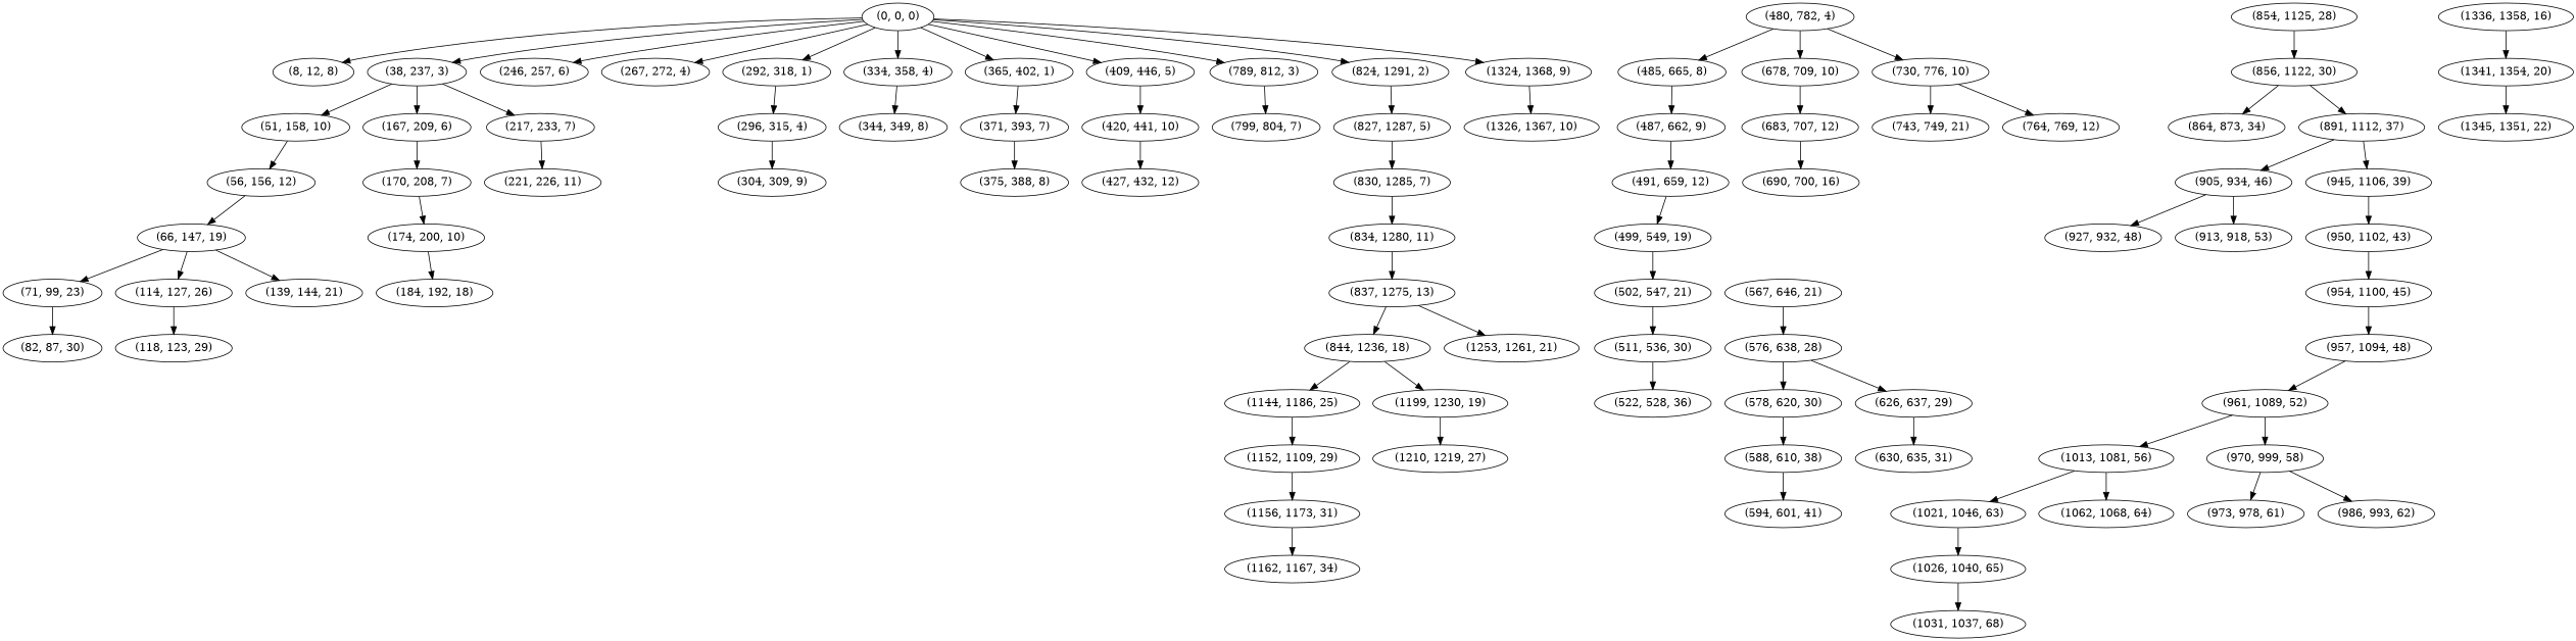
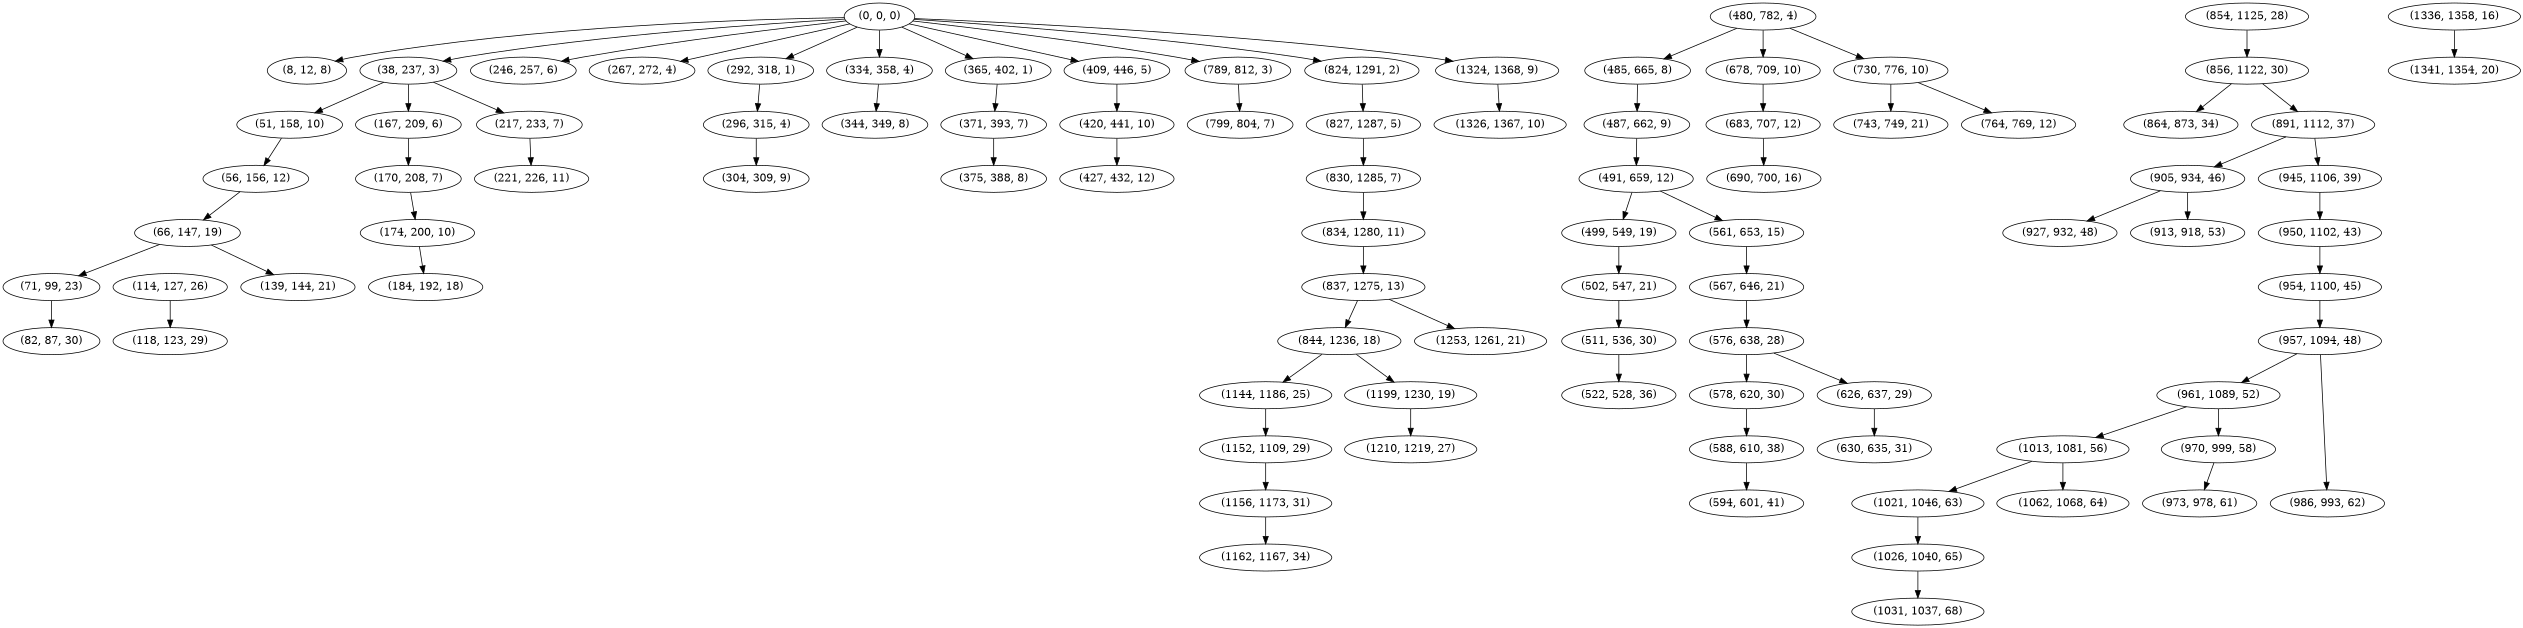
  digraph {
    "(0, 0, 0)"
    "(8, 12, 8)"
    "(38, 237, 3)"
    "(246, 257, 6)"
    "(267, 272, 4)"
    "(292, 318, 1)"
    "(334, 358, 4)"
    "(365, 402, 1)"
    "(409, 446, 5)"
    "(789, 812, 3)"
    "(824, 1291, 2)"
    "(1324, 1368, 9)"
    "(51, 158, 10)"
    "(167, 209, 6)"
    "(217, 233, 7)"
    "(296, 315, 4)"
    "(344, 349, 8)"
    "(371, 393, 7)"
    "(420, 441, 10)"
    "(799, 804, 7)"
    "(827, 1287, 5)"
    "(1326, 1367, 10)"
    "(56, 156, 12)"
    "(170, 208, 7)"
    "(221, 226, 11)"
    "(66, 147, 19)"
    "(71, 99, 23)"
    "(114, 127, 26)"
    "(139, 144, 21)"
    "(82, 87, 30)"
    "(118, 123, 29)"
    "(174, 200, 10)"
    "(184, 192, 18)"
    "(304, 309, 9)"
    "(375, 388, 8)"
    "(427, 432, 12)"
    "(480, 782, 4)"
    "(485, 665, 8)"
    "(678, 709, 10)"
    "(730, 776, 10)"
    "(487, 662, 9)"
    "(683, 707, 12)"
    "(743, 749, 21)"
    "(764, 769, 12)"
    "(491, 659, 12)"
    "(499, 549, 19)"
+   "(561, 653, 15)"
    "(502, 547, 21)"
    "(567, 646, 21)"
    "(511, 536, 30)"
    "(522, 528, 36)"
    "(576, 638, 28)"
    "(578, 620, 30)"
    "(626, 637, 29)"
    "(588, 610, 38)"
    "(630, 635, 31)"
    "(594, 601, 41)"
    "(690, 700, 16)"
    "(830, 1285, 7)"
    "(834, 1280, 11)"
    "(837, 1275, 13)"
    "(844, 1236, 18)"
    "(1253, 1261, 21)"
    "(1144, 1186, 25)"
    "(1199, 1230, 19)"
    "(854, 1125, 28)"
    "(856, 1122, 30)"
    n68 [label="(1152, 1109, 29)"]
    "(1210, 1219, 27)"
    "(864, 873, 34)"
    "(891, 1112, 37)"
    "(905, 934, 46)"
    "(945, 1106, 39)"
    "(913, 918, 53)"
    "(927, 932, 48)"
    "(950, 1102, 43)"
    "(954, 1100, 45)"
    "(957, 1094, 48)"
    "(961, 1089, 52)"
    "(970, 999, 58)"
    "(1013, 1081, 56)"
    "(973, 978, 61)"
    "(986, 993, 62)"
    "(1021, 1046, 63)"
    "(1062, 1068, 64)"
    "(1026, 1040, 65)"
    "(1031, 1037, 68)"
    "(1156, 1173, 31)"
    "(1162, 1167, 34)"
    "(1336, 1358, 16)"
    "(1341, 1354, 20)"
-   "(1345, 1351, 22)"
    "(0, 0, 0)" -> "(8, 12, 8)"
    "(0, 0, 0)" -> "(38, 237, 3)"
    "(0, 0, 0)" -> "(246, 257, 6)"
    "(0, 0, 0)" -> "(267, 272, 4)"
    "(0, 0, 0)" -> "(292, 318, 1)"
    "(0, 0, 0)" -> "(334, 358, 4)"
    "(0, 0, 0)" -> "(365, 402, 1)"
    "(0, 0, 0)" -> "(409, 446, 5)"
    "(0, 0, 0)" -> "(789, 812, 3)"
    "(0, 0, 0)" -> "(824, 1291, 2)"
    "(0, 0, 0)" -> "(1324, 1368, 9)"
    "(38, 237, 3)" -> "(51, 158, 10)"
    "(38, 237, 3)" -> "(167, 209, 6)"
    "(38, 237, 3)" -> "(217, 233, 7)"
    "(292, 318, 1)" -> "(296, 315, 4)"
    "(334, 358, 4)" -> "(344, 349, 8)"
    "(365, 402, 1)" -> "(371, 393, 7)"
    "(409, 446, 5)" -> "(420, 441, 10)"
    "(789, 812, 3)" -> "(799, 804, 7)"
    "(824, 1291, 2)" -> "(827, 1287, 5)"
    "(1324, 1368, 9)" -> "(1326, 1367, 10)"
    "(51, 158, 10)" -> "(56, 156, 12)"
    "(167, 209, 6)" -> "(170, 208, 7)"
    "(217, 233, 7)" -> "(221, 226, 11)"
    "(296, 315, 4)" -> "(304, 309, 9)"
    "(371, 393, 7)" -> "(375, 388, 8)"
    "(420, 441, 10)" -> "(427, 432, 12)"
    "(827, 1287, 5)" -> "(830, 1285, 7)"
    "(56, 156, 12)" -> "(66, 147, 19)"
    "(170, 208, 7)" -> "(174, 200, 10)"
    "(66, 147, 19)" -> "(71, 99, 23)"
-   "(66, 147, 19)" -> "(114, 127, 26)"
    "(66, 147, 19)" -> "(139, 144, 21)"
    "(71, 99, 23)" -> "(82, 87, 30)"
    "(114, 127, 26)" -> "(118, 123, 29)"
    "(174, 200, 10)" -> "(184, 192, 18)"
    "(480, 782, 4)" -> "(485, 665, 8)"
    "(480, 782, 4)" -> "(678, 709, 10)"
    "(480, 782, 4)" -> "(730, 776, 10)"
    "(485, 665, 8)" -> "(487, 662, 9)"
    "(678, 709, 10)" -> "(683, 707, 12)"
    "(730, 776, 10)" -> "(743, 749, 21)"
    "(730, 776, 10)" -> "(764, 769, 12)"
    "(487, 662, 9)" -> "(491, 659, 12)"
    "(683, 707, 12)" -> "(690, 700, 16)"
    "(491, 659, 12)" -> "(499, 549, 19)"
+   "(491, 659, 12)" -> "(561, 653, 15)"
    "(499, 549, 19)" -> "(502, 547, 21)"
+   "(561, 653, 15)" -> "(567, 646, 21)"
    "(502, 547, 21)" -> "(511, 536, 30)"
    "(567, 646, 21)" -> "(576, 638, 28)"
    "(511, 536, 30)" -> "(522, 528, 36)"
    "(576, 638, 28)" -> "(578, 620, 30)"
    "(576, 638, 28)" -> "(626, 637, 29)"
    "(578, 620, 30)" -> "(588, 610, 38)"
    "(626, 637, 29)" -> "(630, 635, 31)"
    "(588, 610, 38)" -> "(594, 601, 41)"
    "(830, 1285, 7)" -> "(834, 1280, 11)"
    "(834, 1280, 11)" -> "(837, 1275, 13)"
    "(837, 1275, 13)" -> "(844, 1236, 18)"
    "(837, 1275, 13)" -> "(1253, 1261, 21)"
    "(844, 1236, 18)" -> "(1144, 1186, 25)"
    "(844, 1236, 18)" -> "(1199, 1230, 19)"
    "(1144, 1186, 25)" -> n68
    "(1199, 1230, 19)" -> "(1210, 1219, 27)"
    "(854, 1125, 28)" -> "(856, 1122, 30)"
    "(856, 1122, 30)" -> "(864, 873, 34)"
    "(856, 1122, 30)" -> "(891, 1112, 37)"
    n68 -> "(1156, 1173, 31)"
    "(891, 1112, 37)" -> "(905, 934, 46)"
    "(891, 1112, 37)" -> "(945, 1106, 39)"
    "(905, 934, 46)" -> "(913, 918, 53)"
    "(905, 934, 46)" -> "(927, 932, 48)"
    "(945, 1106, 39)" -> "(950, 1102, 43)"
    "(950, 1102, 43)" -> "(954, 1100, 45)"
    "(954, 1100, 45)" -> "(957, 1094, 48)"
    "(957, 1094, 48)" -> "(961, 1089, 52)"
    "(961, 1089, 52)" -> "(970, 999, 58)"
    "(961, 1089, 52)" -> "(1013, 1081, 56)"
    "(970, 999, 58)" -> "(973, 978, 61)"
-   "(970, 999, 58)" -> "(986, 993, 62)"
+   "(957, 1094, 48)" -> "(986, 993, 62)"
    "(1013, 1081, 56)" -> "(1021, 1046, 63)"
    "(1013, 1081, 56)" -> "(1062, 1068, 64)"
    "(1021, 1046, 63)" -> "(1026, 1040, 65)"
    "(1026, 1040, 65)" -> "(1031, 1037, 68)"
    "(1156, 1173, 31)" -> "(1162, 1167, 34)"
    "(1336, 1358, 16)" -> "(1341, 1354, 20)"
-   "(1341, 1354, 20)" -> "(1345, 1351, 22)"
  }
